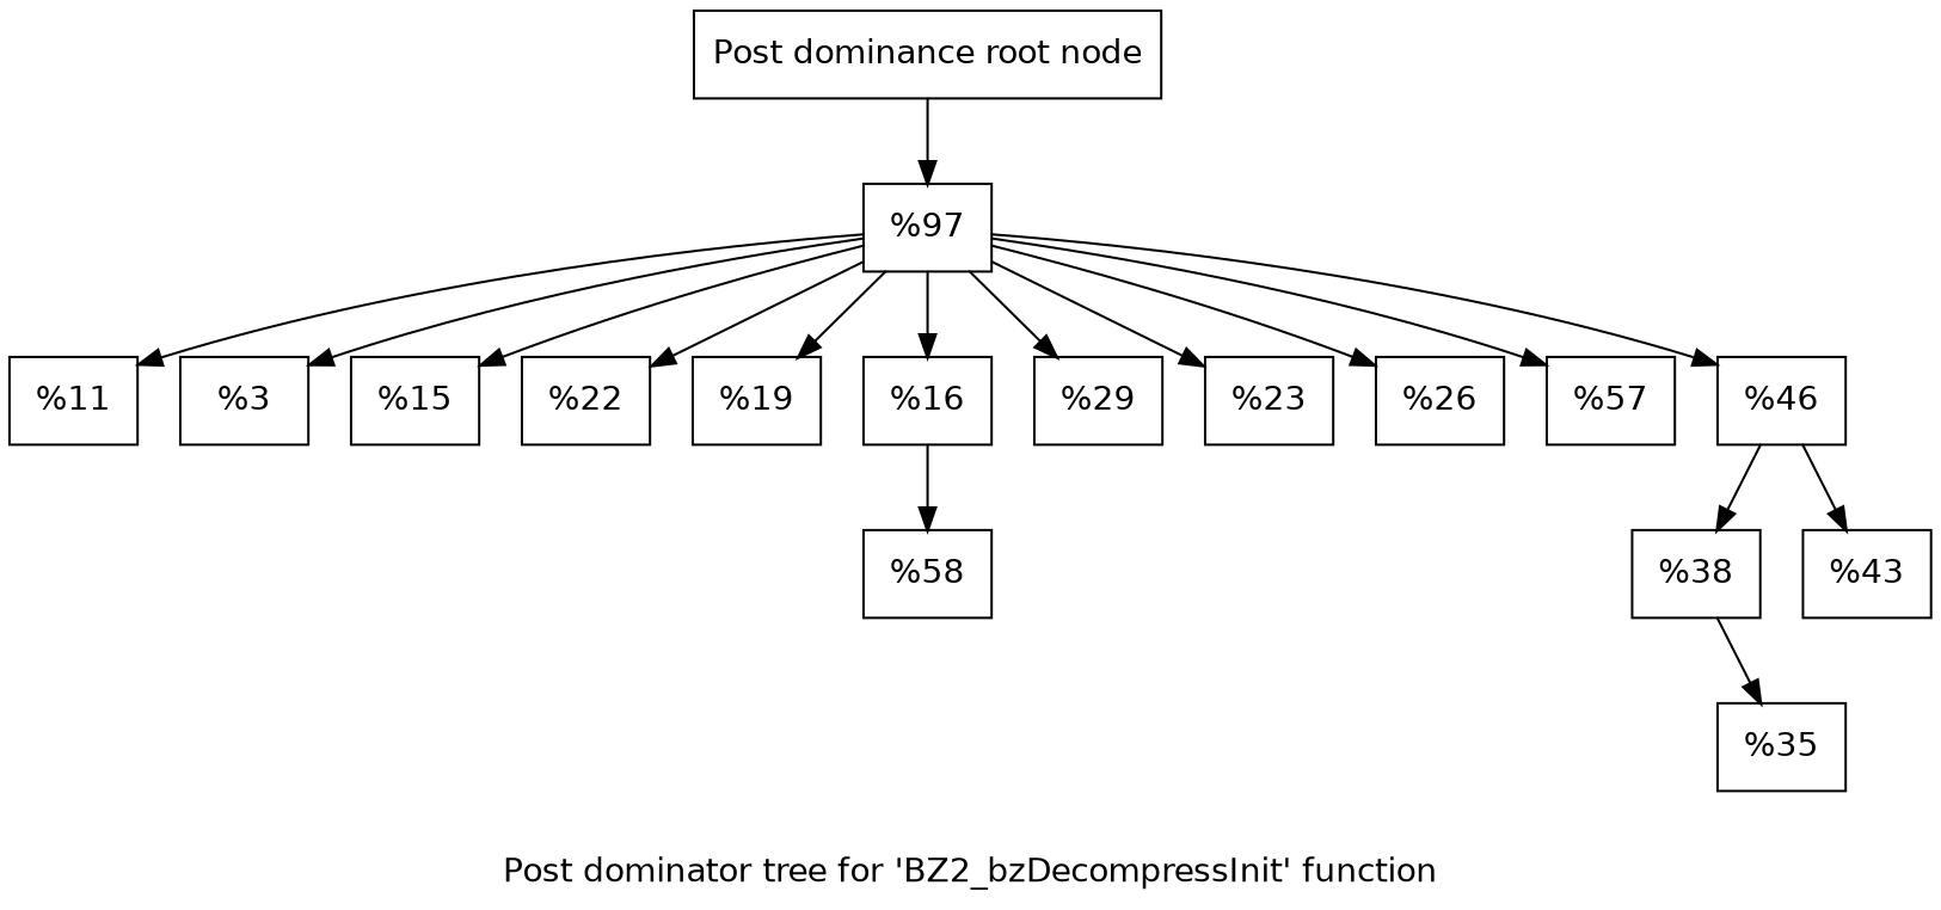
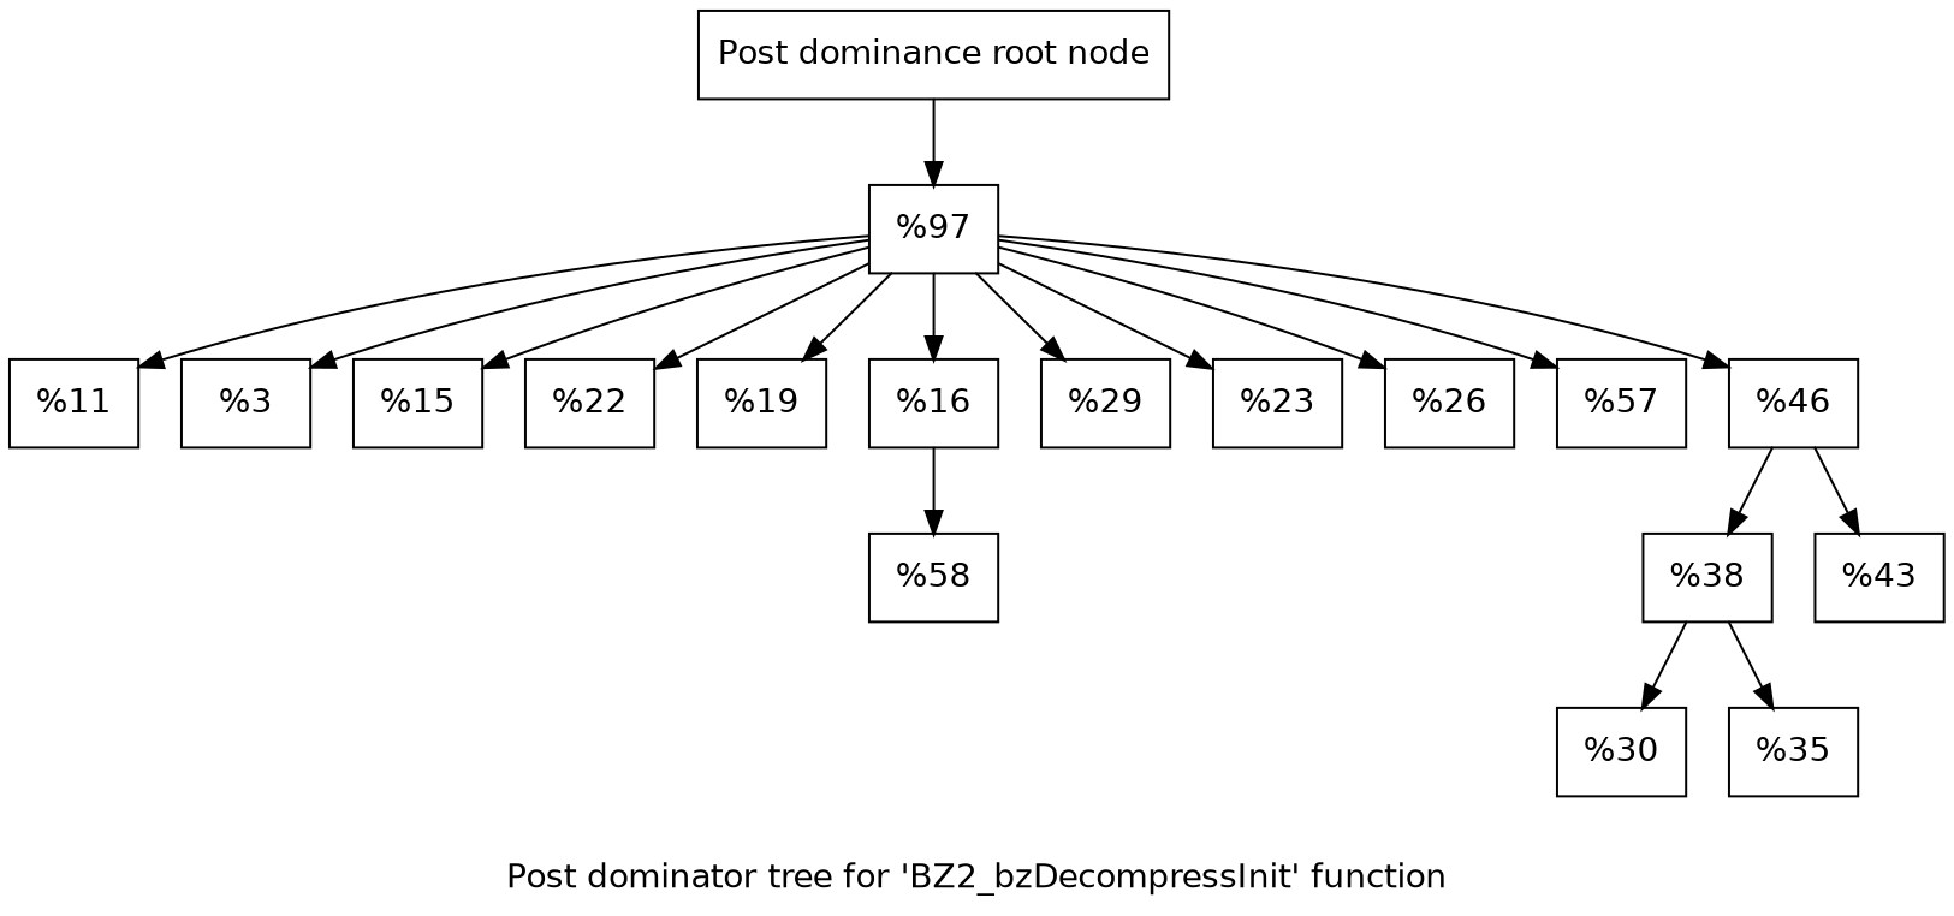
  digraph {
    fontname="DejaVu Sans"
    label="Post dominator tree for 'BZ2_bzDecompressInit' function"
    node [fontname="DejaVu Sans" shape=record]
    edge [fontname="DejaVu Sans"]
    n1 [label="{Post dominance root node}"]
    n2 [label="{%97}"]
    n3 [label="{%11}"]
    n4 [label="{%3}"]
    n5 [label="{%15}"]
    n6 [label="{%22}"]
    n7 [label="{%19}"]
    n8 [label="{%16}"]
    n9 [label="{%29}"]
    n10 [label="{%23}"]
    n11 [label="{%26}"]
    n12 [label="{%57}"]
    n13 [label="{%46}"]
    n14 [label="{%58}"]
    n15 [label="{%38}"]
    n16 [label="{%43}"]
+   n17 [label="{%30}"]
    n18 [label="{%35}"]
    n1 -> n2
    n2 -> n3
    n2 -> n4
    n2 -> n5
    n2 -> n6
    n2 -> n7
    n2 -> n8
    n2 -> n9
    n2 -> n10
    n2 -> n11
    n2 -> n12
    n2 -> n13
    n8 -> n14
    n13 -> n15
    n13 -> n16
+   n15 -> n17
    n15 -> n18
  }
